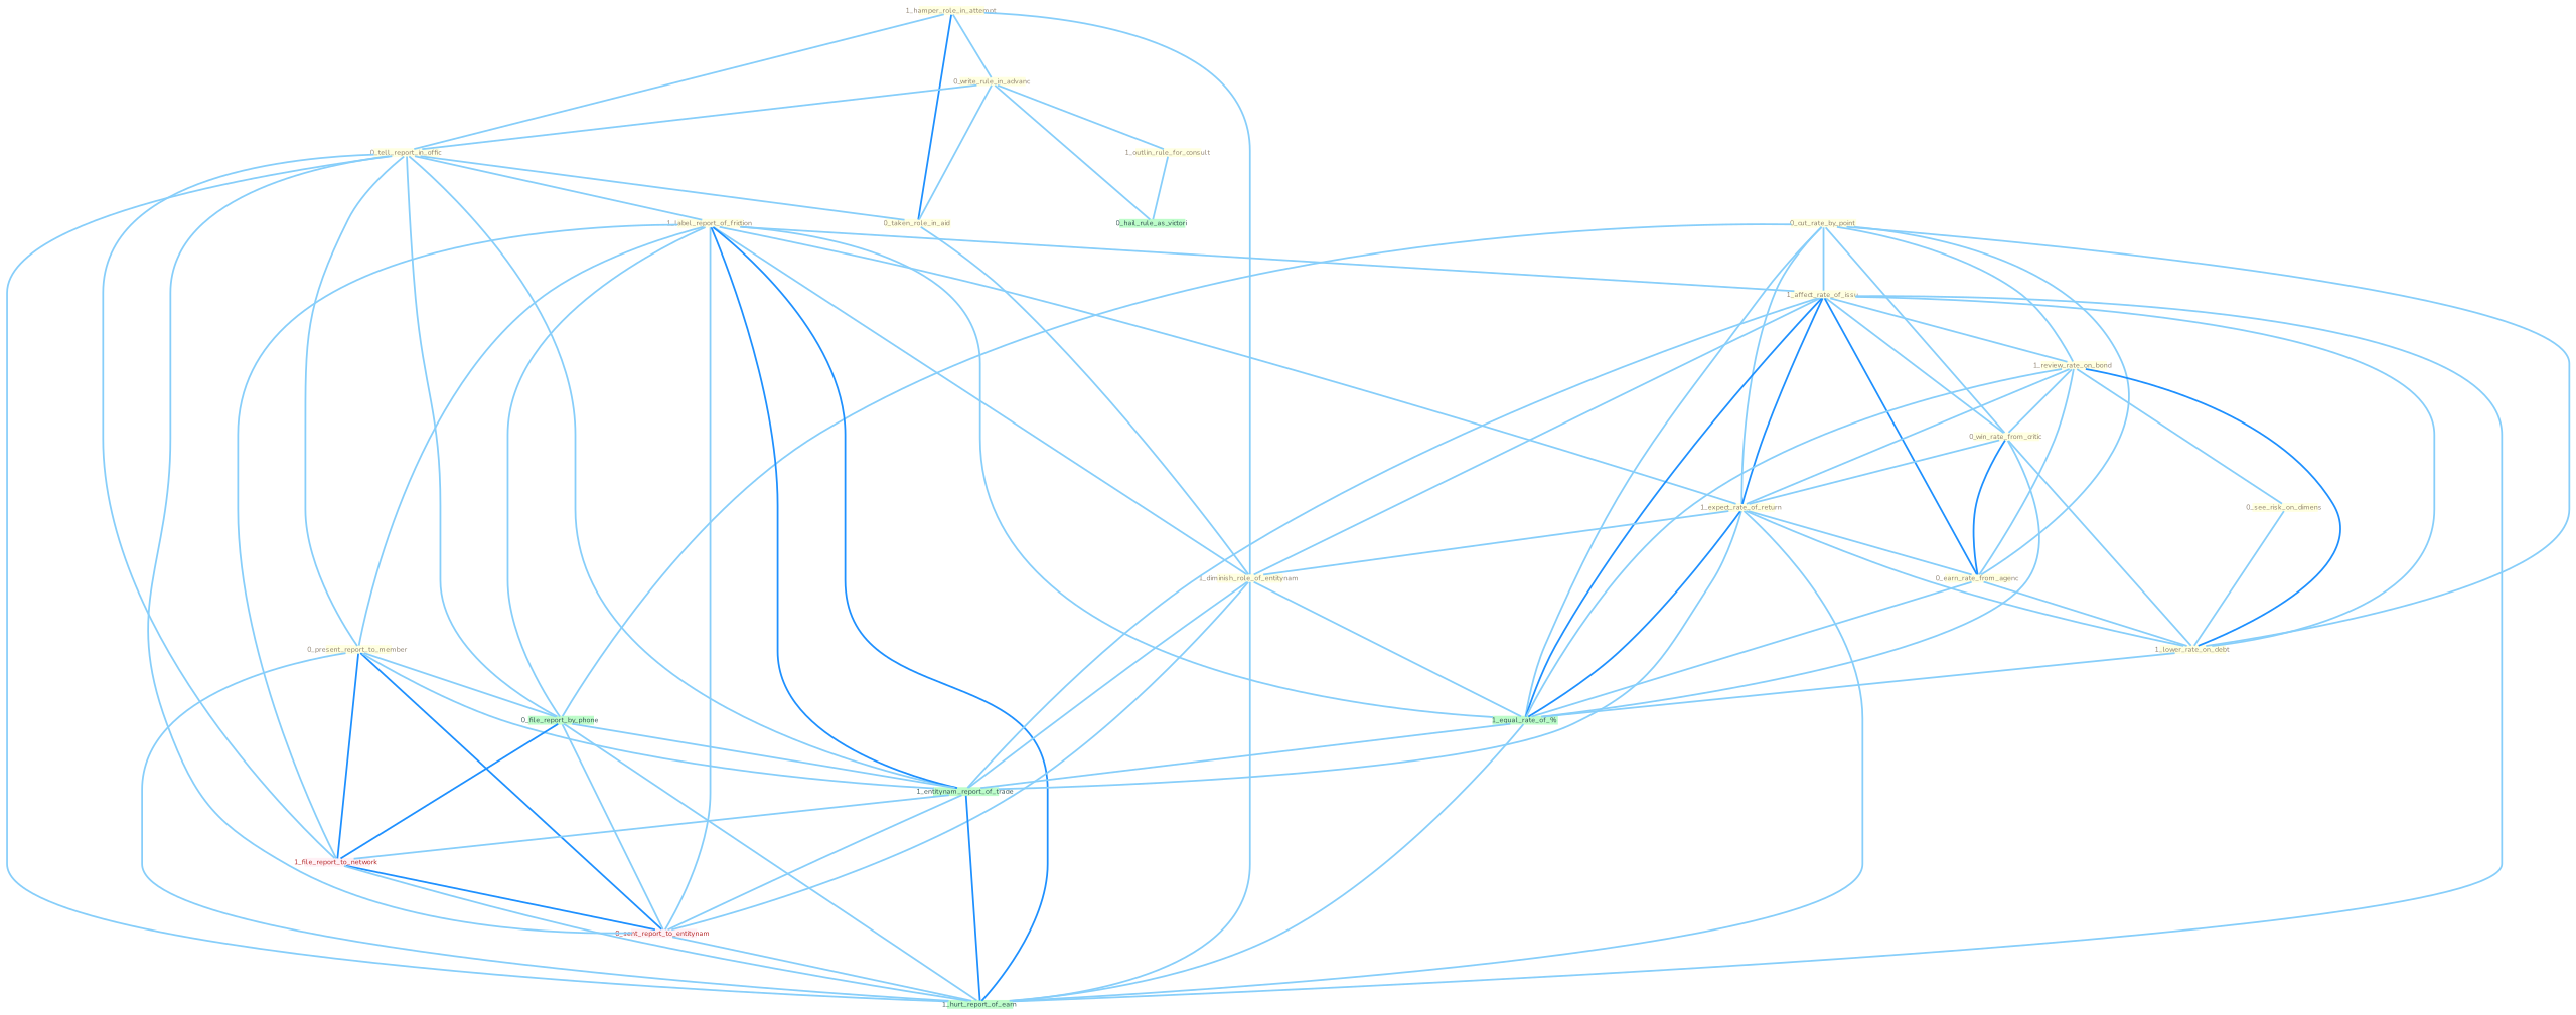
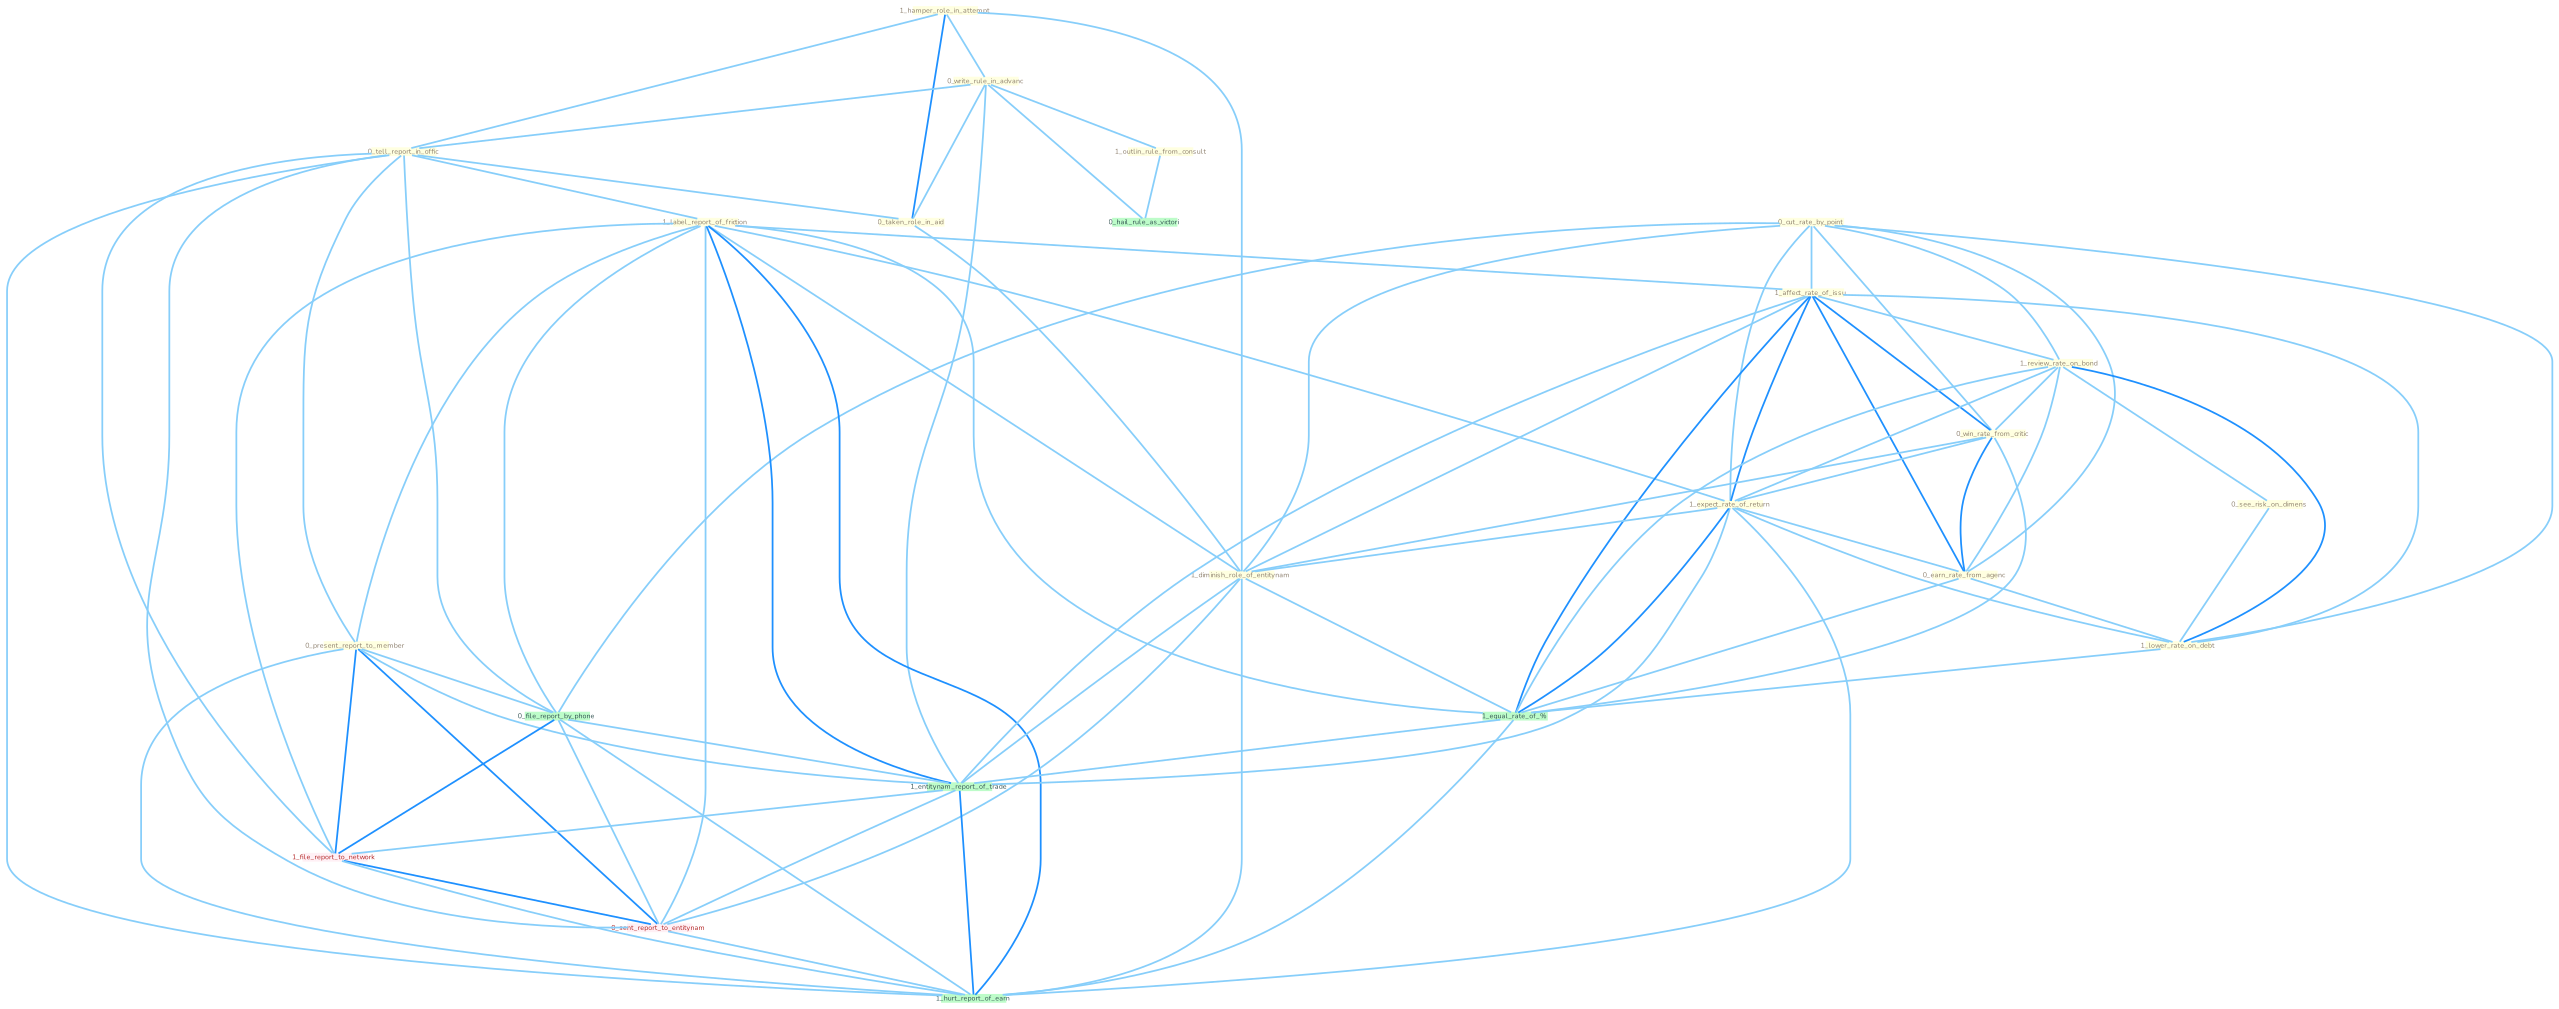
  graph {
    fontname=Nunito
    node [color="#ffffe0" fixedsize=true fontcolor="#8b7d6b" fontname=Nunito fontsize=4 shape=polygon style=filled]
    edge [color="#87cefa" fontname=Nunito w=1]
    "1_hamper_role_in_attempt " [height=.06 width=.5]
    "0_write_rule_in_advanc " [height=.06 width=.5]
    "0_tell_report_in_offic " [height=.06 width=.5]
    "0_cut_rate_by_point " [height=.06 width=.5]
    "1_label_report_of_friction " [height=.06 width=.5]
    "1_affect_rate_of_issu " [height=.06 width=.5]
    "1_review_rate_on_bond " [height=.06 width=.5]
    "0_see_risk_on_dimens " [height=.06 width=.5]
    "0_win_rate_from_critic " [height=.06 width=.5]
-   "1_outlin_rule_for_consult " [height=.06 width=.5]
+   "1_outlin_rule_for_consult " [height=.06 width=.5 label="1_outlin_rule_from_consult"]
    "0_taken_role_in_aid " [height=.06 width=.5]
    "1_expect_rate_of_return " [height=.06 width=.5]
    "0_present_report_to_member " [height=.06 width=.5]
    "1_diminish_role_of_entitynam " [height=.06 width=.5]
    "0_earn_rate_from_agenc " [height=.06 width=.5]
    "1_lower_rate_on_debt " [height=.06 width=.5]
    "1_file_report_to_network " [color="#fff0f5" fontcolor="#b22222" height=.06 width=.5]
    "0_sent_report_to_entitynam " [color="#fff0f5" fontcolor="#b22222" height=.06 width=.5]
    "0_hail_rule_as_victori " [color="#BDFCC9" fontcolor="#2f4f4f" height=.06 width=.5]
    "0_file_report_by_phone " [color="#BDFCC9" fontcolor="#2f4f4f" height=.06 width=.5]
    "1_entitynam_report_of_trade " [color="#BDFCC9" fontcolor="#2f4f4f" height=.06 width=.5]
    "1_hurt_report_of_earn " [color="#BDFCC9" fontcolor="#2f4f4f" height=.06 width=.5]
    "1_equal_rate_of_% " [color="#BDFCC9" fontcolor="#2f4f4f" height=.06 width=.5]
    subgraph sub_1 {
      "1_hamper_role_in_attempt "
      "0_write_rule_in_advanc "
      "0_tell_report_in_offic "
      "0_cut_rate_by_point "
      "1_label_report_of_friction "
      "1_affect_rate_of_issu "
      "1_review_rate_on_bond "
      "0_see_risk_on_dimens "
      "0_win_rate_from_critic "
      "1_outlin_rule_for_consult "
      "0_taken_role_in_aid "
      "1_expect_rate_of_return "
      "0_present_report_to_member "
      "1_diminish_role_of_entitynam "
      "0_earn_rate_from_agenc "
      "1_lower_rate_on_debt "
    }
    subgraph sub_2 {
      "1_file_report_to_network "
      "0_sent_report_to_entitynam "
    }
    "1_hamper_role_in_attempt " -- "0_write_rule_in_advanc "
    "1_hamper_role_in_attempt " -- "0_tell_report_in_offic "
    "1_hamper_role_in_attempt " -- "0_taken_role_in_aid " [color="#1e90ff" w=2]
    "1_hamper_role_in_attempt " -- "1_diminish_role_of_entitynam "
    "0_write_rule_in_advanc " -- "0_tell_report_in_offic "
    "0_write_rule_in_advanc " -- "1_outlin_rule_for_consult "
    "0_write_rule_in_advanc " -- "0_taken_role_in_aid "
    "0_write_rule_in_advanc " -- "0_hail_rule_as_victori "
    "0_tell_report_in_offic " -- "1_label_report_of_friction "
    "0_tell_report_in_offic " -- "0_taken_role_in_aid "
    "0_tell_report_in_offic " -- "0_present_report_to_member "
    "0_tell_report_in_offic " -- "1_file_report_to_network "
    "0_tell_report_in_offic " -- "0_sent_report_to_entitynam "
    "0_tell_report_in_offic " -- "0_file_report_by_phone "
-   "0_tell_report_in_offic " -- "1_entitynam_report_of_trade "
+   "0_write_rule_in_advanc " -- "1_entitynam_report_of_trade "
    "0_tell_report_in_offic " -- "1_hurt_report_of_earn "
    "0_cut_rate_by_point " -- "1_affect_rate_of_issu "
    "0_cut_rate_by_point " -- "1_review_rate_on_bond "
    "0_cut_rate_by_point " -- "0_win_rate_from_critic "
    "0_cut_rate_by_point " -- "1_expect_rate_of_return "
    "0_cut_rate_by_point " -- "0_earn_rate_from_agenc "
    "0_cut_rate_by_point " -- "1_lower_rate_on_debt "
    "0_cut_rate_by_point " -- "0_file_report_by_phone "
-   "0_cut_rate_by_point " -- "1_equal_rate_of_% "
+   "0_cut_rate_by_point " -- "1_diminish_role_of_entitynam "
    "1_label_report_of_friction " -- "1_affect_rate_of_issu "
    "1_label_report_of_friction " -- "1_expect_rate_of_return "
    "1_label_report_of_friction " -- "0_present_report_to_member "
    "1_label_report_of_friction " -- "1_diminish_role_of_entitynam "
    "1_label_report_of_friction " -- "1_file_report_to_network "
    "1_label_report_of_friction " -- "0_sent_report_to_entitynam "
    "1_label_report_of_friction " -- "0_file_report_by_phone "
    "1_label_report_of_friction " -- "1_entitynam_report_of_trade " [color="#1e90ff" w=2]
    "1_label_report_of_friction " -- "1_hurt_report_of_earn " [color="#1e90ff" w=2]
    "1_label_report_of_friction " -- "1_equal_rate_of_% "
    "1_affect_rate_of_issu " -- "1_review_rate_on_bond "
-   "1_affect_rate_of_issu " -- "0_win_rate_from_critic "
+   "1_affect_rate_of_issu " -- "0_win_rate_from_critic " [color="#1e90ff"]
    "1_affect_rate_of_issu " -- "1_expect_rate_of_return " [color="#1e90ff" w=2]
    "1_affect_rate_of_issu " -- "1_diminish_role_of_entitynam "
    "1_affect_rate_of_issu " -- "0_earn_rate_from_agenc " [color="#1e90ff"]
    "1_affect_rate_of_issu " -- "1_lower_rate_on_debt "
    "1_affect_rate_of_issu " -- "1_entitynam_report_of_trade "
-   "1_affect_rate_of_issu " -- "1_hurt_report_of_earn "
    "1_affect_rate_of_issu " -- "1_equal_rate_of_% " [color="#1e90ff" w=2]
    "1_review_rate_on_bond " -- "0_see_risk_on_dimens "
    "1_review_rate_on_bond " -- "0_win_rate_from_critic "
    "1_review_rate_on_bond " -- "1_expect_rate_of_return "
    "1_review_rate_on_bond " -- "0_earn_rate_from_agenc "
    "1_review_rate_on_bond " -- "1_lower_rate_on_debt " [color="#1e90ff" w=2]
    "1_review_rate_on_bond " -- "1_equal_rate_of_% "
    "0_see_risk_on_dimens " -- "1_lower_rate_on_debt "
    "0_win_rate_from_critic " -- "1_expect_rate_of_return "
    "0_win_rate_from_critic " -- "0_earn_rate_from_agenc " [color="#1e90ff" w=2]
-   "0_win_rate_from_critic " -- "1_lower_rate_on_debt "
+   "0_win_rate_from_critic " -- "1_diminish_role_of_entitynam "
    "0_win_rate_from_critic " -- "1_equal_rate_of_% "
    "1_outlin_rule_for_consult " -- "0_hail_rule_as_victori "
    "0_taken_role_in_aid " -- "1_diminish_role_of_entitynam "
    "1_expect_rate_of_return " -- "1_diminish_role_of_entitynam "
    "1_expect_rate_of_return " -- "0_earn_rate_from_agenc "
    "1_expect_rate_of_return " -- "1_lower_rate_on_debt "
    "1_expect_rate_of_return " -- "1_entitynam_report_of_trade "
    "1_expect_rate_of_return " -- "1_hurt_report_of_earn "
    "1_expect_rate_of_return " -- "1_equal_rate_of_% " [color="#1e90ff" w=2]
    "0_present_report_to_member " -- "1_file_report_to_network " [color="#1e90ff" w=2]
    "0_present_report_to_member " -- "0_sent_report_to_entitynam " [color="#1e90ff" w=2]
    "0_present_report_to_member " -- "0_file_report_by_phone "
    "0_present_report_to_member " -- "1_entitynam_report_of_trade "
    "0_present_report_to_member " -- "1_hurt_report_of_earn "
    "1_diminish_role_of_entitynam " -- "0_sent_report_to_entitynam "
    "1_diminish_role_of_entitynam " -- "1_entitynam_report_of_trade "
    "1_diminish_role_of_entitynam " -- "1_hurt_report_of_earn "
    "1_diminish_role_of_entitynam " -- "1_equal_rate_of_% "
    "0_earn_rate_from_agenc " -- "1_lower_rate_on_debt "
    "0_earn_rate_from_agenc " -- "1_equal_rate_of_% "
    "1_lower_rate_on_debt " -- "1_equal_rate_of_% "
    "1_file_report_to_network " -- "0_sent_report_to_entitynam " [color="#1e90ff" w=2]
    "1_file_report_to_network " -- "1_hurt_report_of_earn "
    "0_sent_report_to_entitynam " -- "1_hurt_report_of_earn "
    "0_file_report_by_phone " -- "1_file_report_to_network " [color="#1e90ff" w=2]
    "0_file_report_by_phone " -- "0_sent_report_to_entitynam "
    "0_file_report_by_phone " -- "1_entitynam_report_of_trade "
    "0_file_report_by_phone " -- "1_hurt_report_of_earn "
    "1_entitynam_report_of_trade " -- "1_file_report_to_network "
    "1_entitynam_report_of_trade " -- "0_sent_report_to_entitynam "
    "1_entitynam_report_of_trade " -- "1_hurt_report_of_earn " [color="#1e90ff" w=2]
    "1_equal_rate_of_% " -- "1_entitynam_report_of_trade "
    "1_equal_rate_of_% " -- "1_hurt_report_of_earn "
  }
